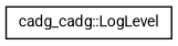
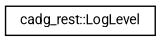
  digraph {
    rankdir=LR
    fontname=Roboto
-   n1 [color=black fillcolor=white fontname=Roboto fontsize=10 height=0.2 label="cadg_cadg::LogLevel" shape=record style=filled width=0.4]
+   n1 [color=black fillcolor=white fontname=Roboto fontsize=10 height=0.2 label="cadg_rest::LogLevel" shape=record style=filled width=0.4]
  }
